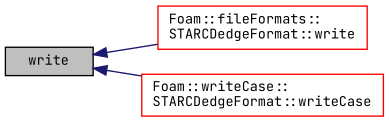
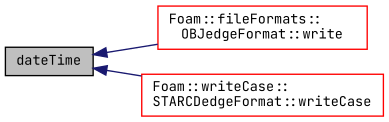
  digraph {
    fontname="JetBrains Mono"
    rankdir=LR
    node [color=red fontname="JetBrains Mono" fontsize=10 shape=record]
    edge [color=midnightblue dir=back fontname="JetBrains Mono" fontsize=10 labelfontname=Helvetica labelfontsize=10 style=solid]
-   n1 [color=black fillcolor=grey75 fontcolor=black height=0.2 label=write style=filled width=0.4]
-   n2 [height=0.2 label="Foam::fileFormats::\lSTARCDedgeFormat::write" width=0.4]
+   n1 [color=black fillcolor=grey75 fontcolor=black height=0.2 label=dateTime style=filled width=0.4]
+   n2 [height=0.2 label="Foam::fileFormats::\lOBJedgeFormat::write" width=0.4]
    n3 [height=0.2 label="Foam::writeCase::\lSTARCDedgeFormat::writeCase" width=0.4]
    n1 -> n2
    n1 -> n3
  }
